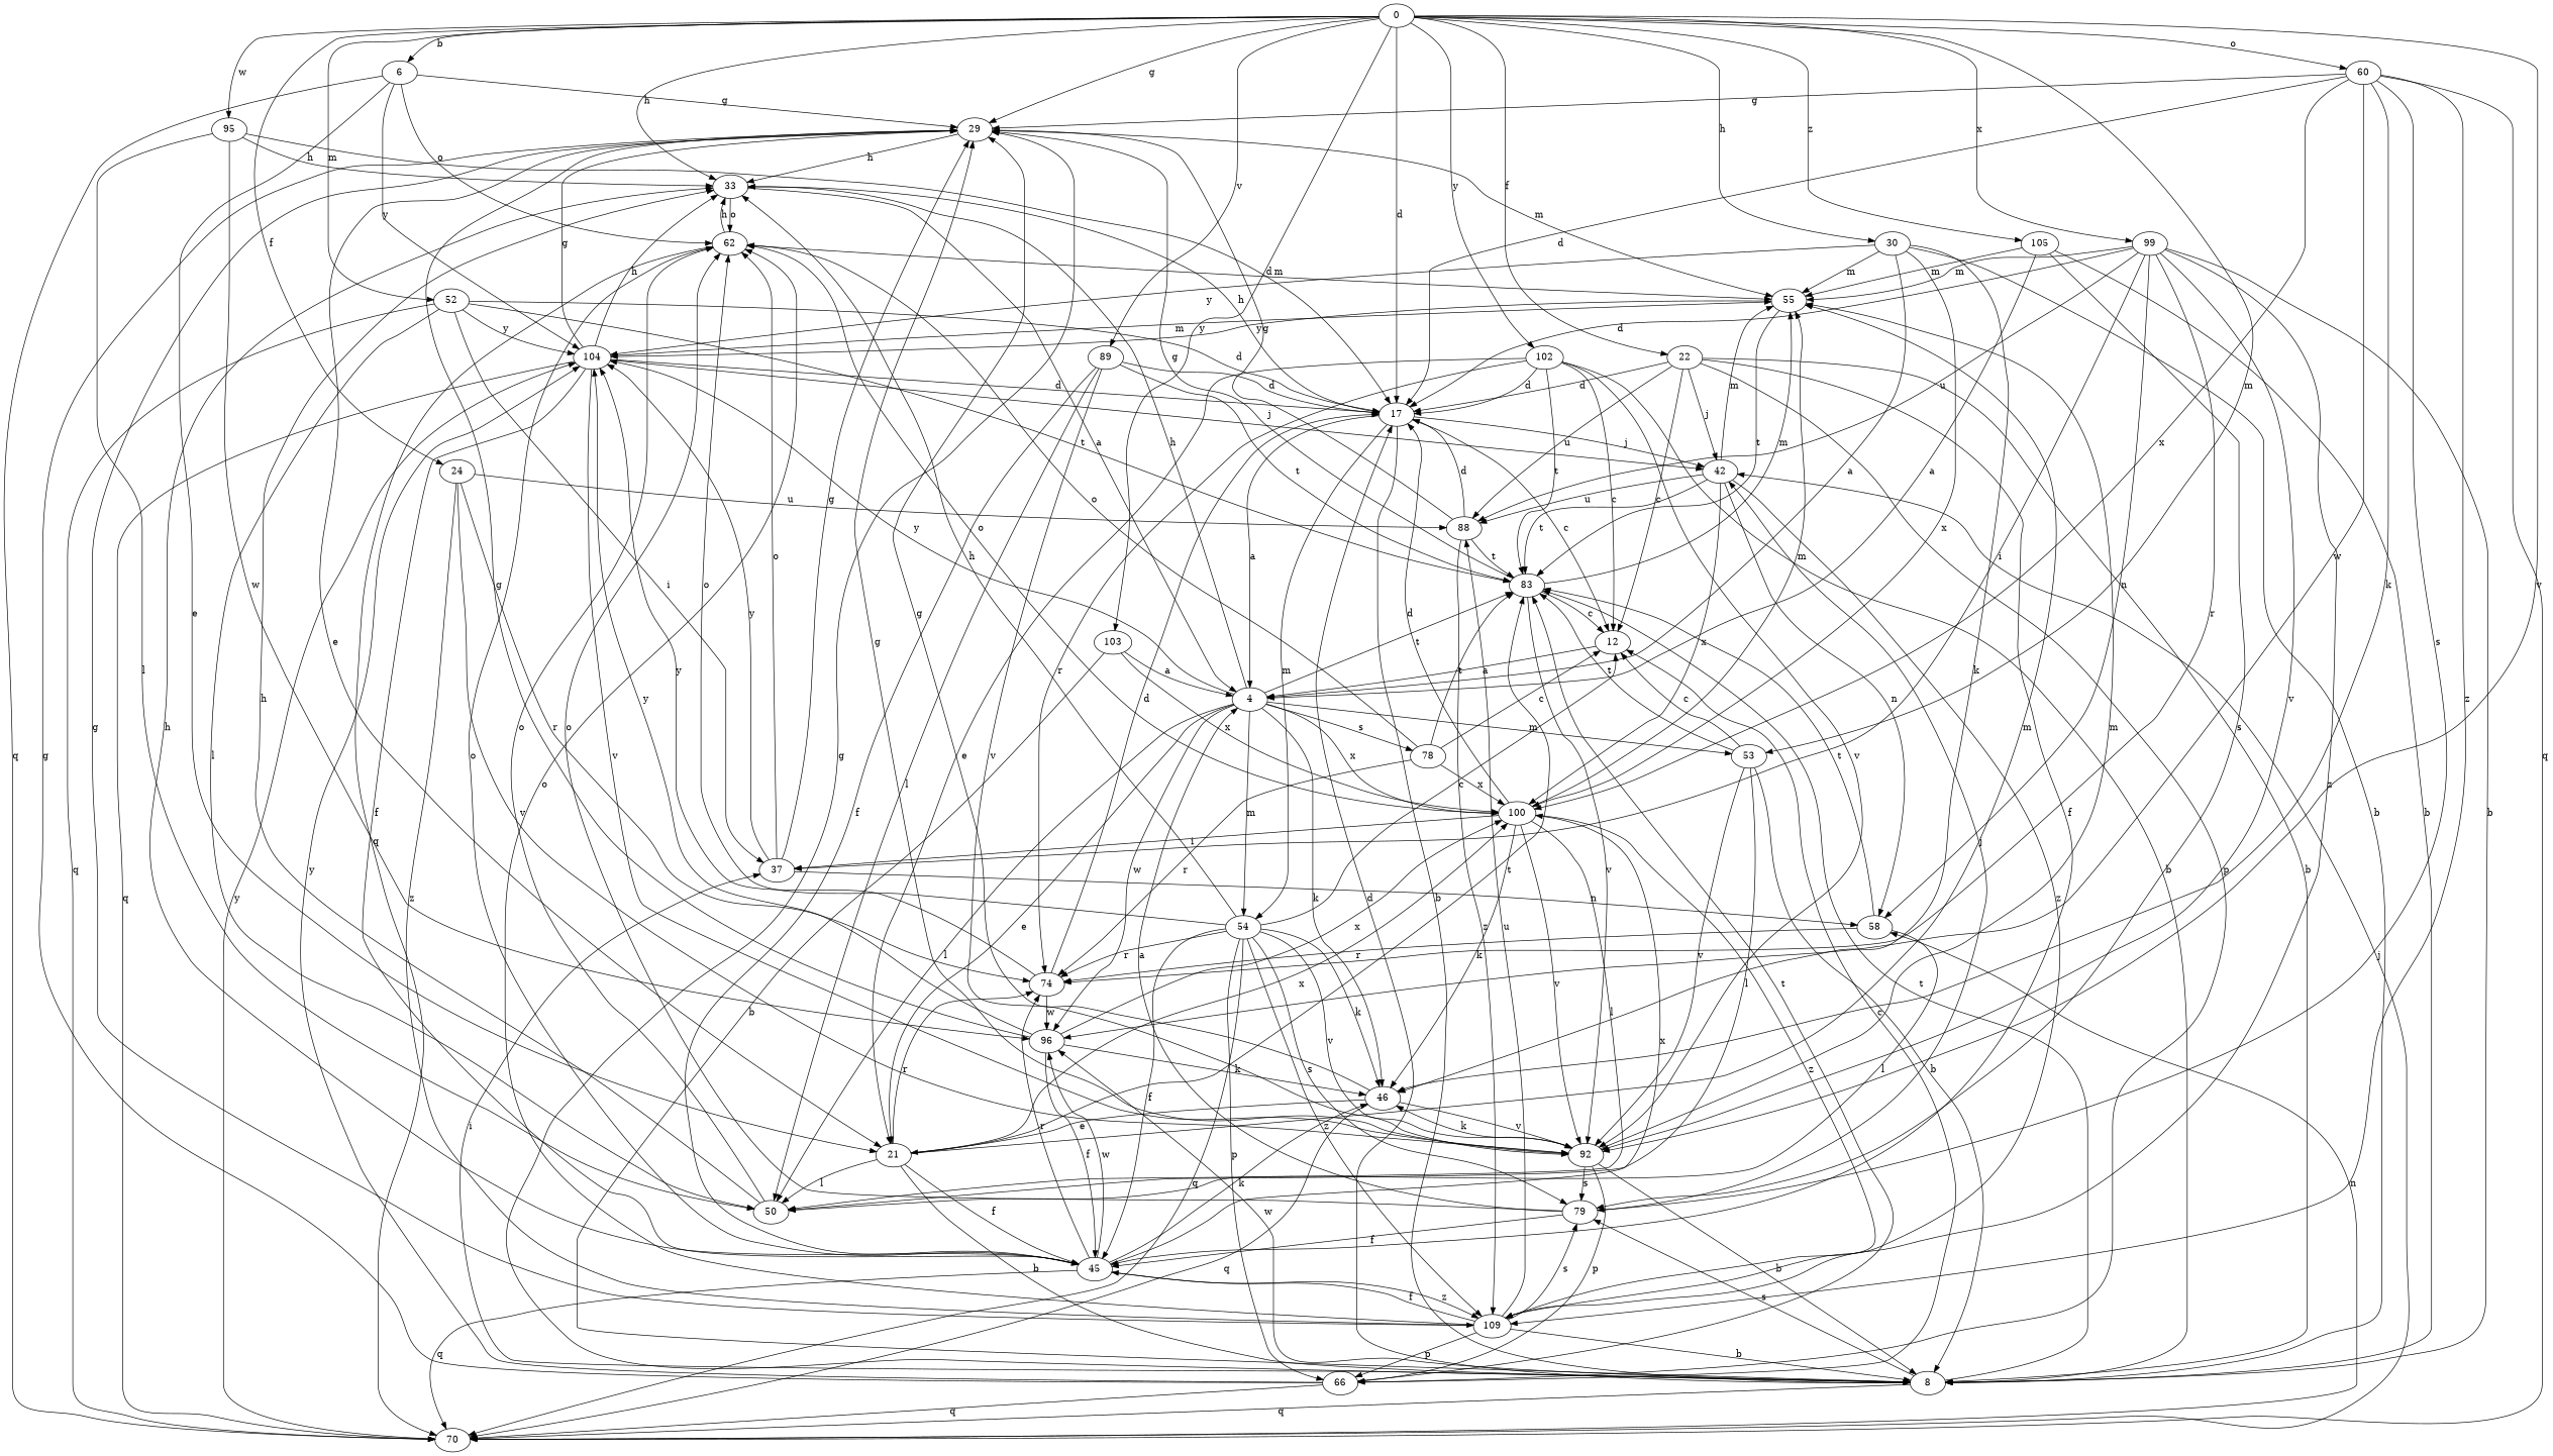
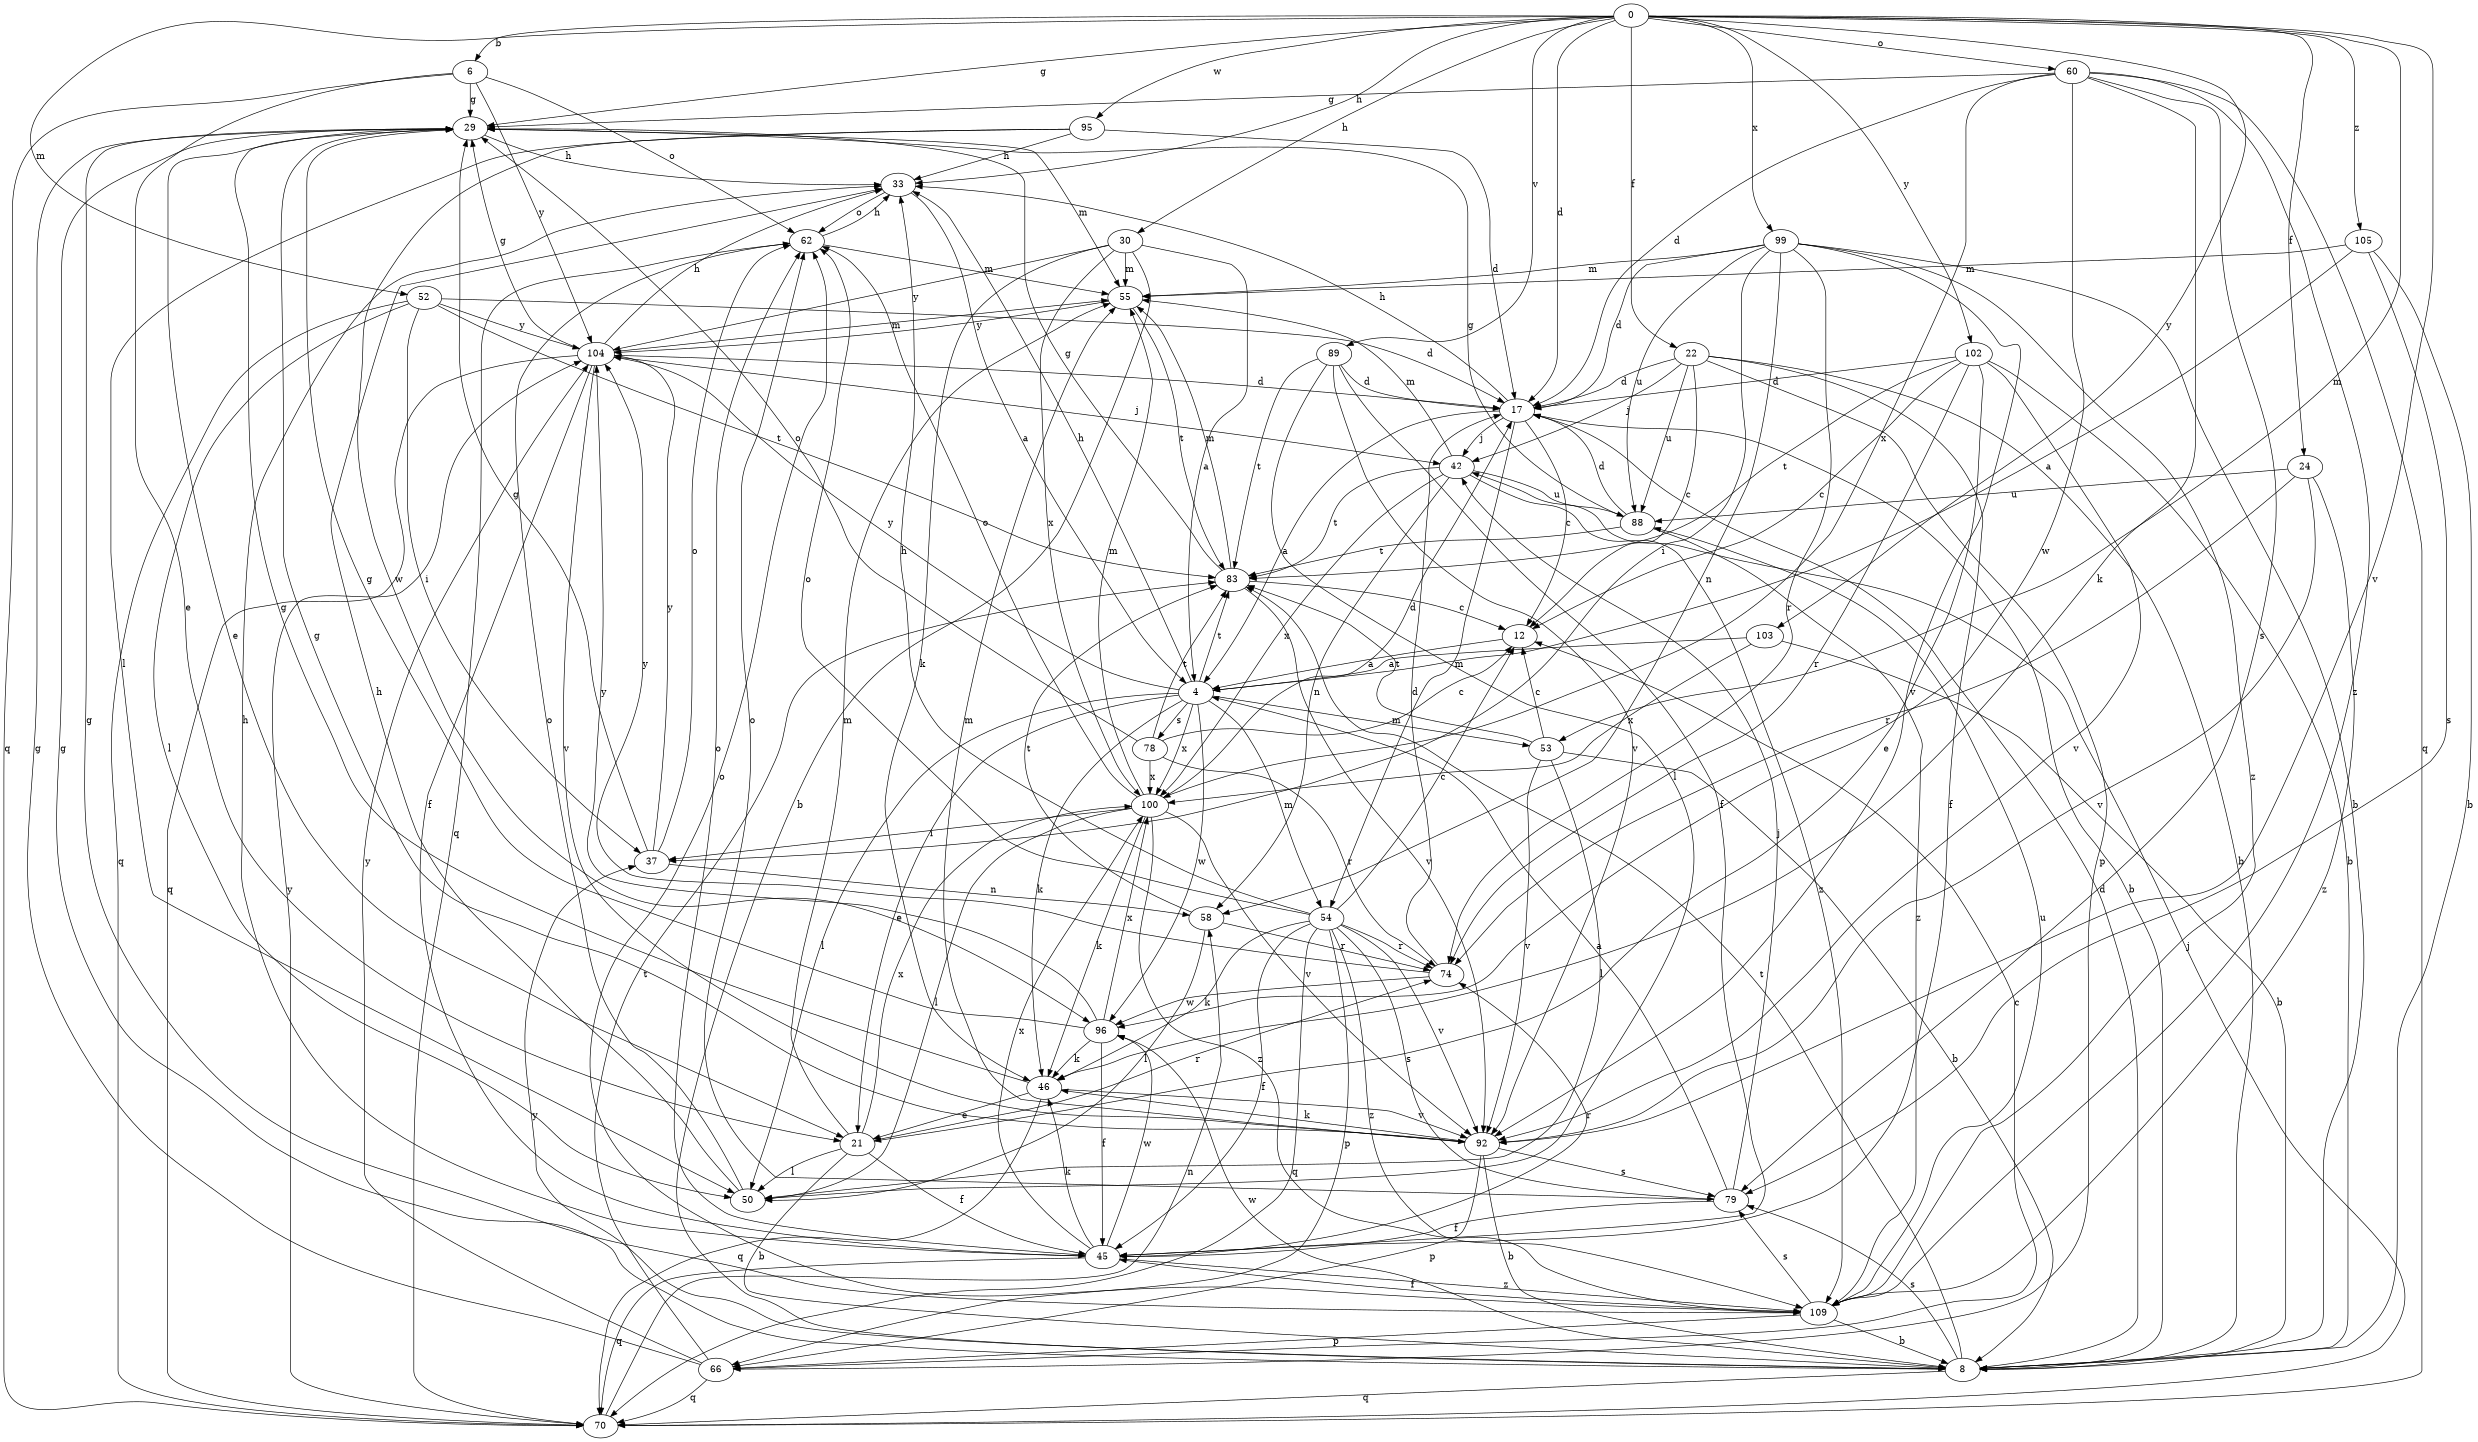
  strict digraph {
    0
    6
    17
    22
    24
    29
    30
    33
    52
    53
    60
    89
    92
    95
    99
    102
    103
    105
    21
    104
    62
    70
    4
    54
    8
    12
    42
    n28 [label=45]
    66
    88
    74
    109
    55
    46
    100
    50
    83
    37
    96
    79
    58
    78
    0 -> 6 [label=b]
    0 -> 17 [label=d]
    0 -> 22 [label=f]
    0 -> 24 [label=f]
    0 -> 29 [label=g]
    0 -> 30 [label=h]
    0 -> 33 [label=h]
    0 -> 52 [label=m]
    0 -> 53 [label=m]
    0 -> 60 [label=o]
    0 -> 89 [label=v]
    0 -> 92 [label=v]
    0 -> 95 [label=w]
    0 -> 99 [label=x]
    0 -> 102 [label=y]
    0 -> 103 [label=y]
    0 -> 105 [label=z]
    6 -> 29 [label=g]
    6 -> 21 [label=e]
    6 -> 104 [label=y]
    6 -> 62 [label=o]
    6 -> 70 [label=q]
    17 -> 33 [label=h]
    17 -> 4 [label=a]
    17 -> 54 [label=m]
    17 -> 8 [label=b]
    17 -> 12 [label=c]
    17 -> 42 [label=j]
    22 -> 17 [label=d]
    22 -> 8 [label=b]
    22 -> 12 [label=c]
    22 -> 42 [label=j]
    22 -> n28 [label=f]
    22 -> 66 [label=p]
    22 -> 88 [label=u]
    24 -> 92 [label=v]
    24 -> 88 [label=u]
    24 -> 74 [label=r]
    24 -> 109 [label=z]
    29 -> 33 [label=h]
    29 -> 21 [label=e]
    29 -> 55 [label=m]
    30 -> 104 [label=y]
    30 -> 4 [label=a]
    30 -> 8 [label=b]
    30 -> 55 [label=m]
    30 -> 46 [label=k]
    30 -> 100 [label=x]
    33 -> 62 [label=o]
    33 -> 4 [label=a]
    52 -> 17 [label=d]
    52 -> 104 [label=y]
    52 -> 70 [label=q]
    52 -> 50 [label=l]
    52 -> 83 [label=t]
    52 -> 37 [label=i]
    53 -> 92 [label=v]
    53 -> 8 [label=b]
    53 -> 12 [label=c]
    53 -> 50 [label=l]
    53 -> 83 [label=t]
    60 -> 17 [label=d]
    60 -> 29 [label=g]
    60 -> 70 [label=q]
    60 -> 109 [label=z]
    60 -> 46 [label=k]
    60 -> 100 [label=x]
    60 -> 96 [label=w]
    60 -> 79 [label=s]
    89 -> 17 [label=d]
    89 -> 92 [label=v]
    89 -> n28 [label=f]
    89 -> 50 [label=l]
    89 -> 83 [label=t]
    92 -> 29 [label=g]
    92 -> 8 [label=b]
    92 -> 66 [label=p]
    92 -> 55 [label=m]
    92 -> 46 [label=k]
    92 -> 79 [label=s]
    95 -> 17 [label=d]
    95 -> 33 [label=h]
    95 -> 50 [label=l]
    95 -> 96 [label=w]
    99 -> 17 [label=d]
    99 -> 92 [label=v]
    99 -> 8 [label=b]
    99 -> 88 [label=u]
    99 -> 74 [label=r]
    99 -> 109 [label=z]
    99 -> 55 [label=m]
    99 -> 37 [label=i]
    99 -> 58 [label=n]
    102 -> 17 [label=d]
    102 -> 92 [label=v]
    102 -> 21 [label=e]
    102 -> 8 [label=b]
    102 -> 12 [label=c]
    102 -> 74 [label=r]
    102 -> 83 [label=t]
    103 -> 4 [label=a]
    103 -> 8 [label=b]
    103 -> 100 [label=x]
    105 -> 4 [label=a]
    105 -> 8 [label=b]
    105 -> 55 [label=m]
    105 -> 79 [label=s]
    21 -> 8 [label=b]
    21 -> n28 [label=f]
    21 -> 74 [label=r]
    21 -> 55 [label=m]
    21 -> 100 [label=x]
    21 -> 50 [label=l]
-   21 -> 83 [label=t]
    104 -> 17 [label=d]
    104 -> 29 [label=g]
    104 -> 33 [label=h]
    104 -> 92 [label=v]
    104 -> 70 [label=q]
    104 -> 42 [label=j]
    104 -> n28 [label=f]
    104 -> 55 [label=m]
    62 -> 33 [label=h]
    62 -> 70 [label=q]
    62 -> 55 [label=m]
    70 -> 104 [label=y]
    70 -> 42 [label=j]
    70 -> 58 [label=n]
    4 -> 33 [label=h]
    4 -> 53 [label=m]
    4 -> 21 [label=e]
    4 -> 104 [label=y]
    4 -> 54 [label=m]
    4 -> 46 [label=k]
    4 -> 100 [label=x]
    4 -> 50 [label=l]
    4 -> 83 [label=t]
    4 -> 96 [label=w]
    4 -> 78 [label=s]
    54 -> 33 [label=h]
    54 -> 92 [label=v]
    54 -> 62 [label=o]
    54 -> 70 [label=q]
    54 -> 12 [label=c]
    54 -> n28 [label=f]
    54 -> 66 [label=p]
    54 -> 74 [label=r]
    54 -> 109 [label=z]
    54 -> 46 [label=k]
    54 -> 79 [label=s]
    8 -> 17 [label=d]
    8 -> 29 [label=g]
    8 -> 70 [label=q]
    8 -> 83 [label=t]
-   8 -> 37 [label=i]
+   8 -> 37 [label=y]
    8 -> 96 [label=w]
    8 -> 79 [label=s]
    12 -> 4 [label=a]
    42 -> 88 [label=u]
    42 -> 109 [label=z]
    42 -> 55 [label=m]
    42 -> 100 [label=x]
    42 -> 83 [label=t]
    42 -> 58 [label=n]
    n28 -> 33 [label=h]
    n28 -> 62 [label=o]
    n28 -> 70 [label=q]
    n28 -> 74 [label=r]
    n28 -> 109 [label=z]
    n28 -> 46 [label=k]
    n28 -> 100 [label=x]
    n28 -> 96 [label=w]
    66 -> 29 [label=g]
    66 -> 104 [label=y]
    66 -> 70 [label=q]
    66 -> 12 [label=c]
    66 -> 83 [label=t]
    88 -> 17 [label=d]
    88 -> 29 [label=g]
    88 -> 109 [label=z]
    88 -> 83 [label=t]
    74 -> 17 [label=d]
    74 -> 104 [label=y]
    74 -> 96 [label=w]
    109 -> 29 [label=g]
    109 -> 62 [label=o]
    109 -> 8 [label=b]
    109 -> n28 [label=f]
    109 -> 66 [label=p]
    109 -> 88 [label=u]
    109 -> 79 [label=s]
    55 -> 104 [label=y]
    55 -> 83 [label=t]
    46 -> 29 [label=g]
    46 -> 92 [label=v]
    46 -> 21 [label=e]
    46 -> 70 [label=q]
    100 -> 17 [label=d]
    100 -> 92 [label=v]
    100 -> 62 [label=o]
    100 -> 109 [label=z]
    100 -> 55 [label=m]
    100 -> 46 [label=k]
    100 -> 50 [label=l]
    100 -> 37 [label=i]
    50 -> 33 [label=h]
    50 -> 62 [label=o]
    83 -> 29 [label=g]
    83 -> 92 [label=v]
    83 -> 12 [label=c]
    83 -> 55 [label=m]
    37 -> 29 [label=g]
    37 -> 104 [label=y]
    37 -> 62 [label=o]
    37 -> 58 [label=n]
    96 -> 29 [label=g]
    96 -> 104 [label=y]
    96 -> n28 [label=f]
    96 -> 46 [label=k]
    96 -> 100 [label=x]
    79 -> 62 [label=o]
    79 -> 4 [label=a]
    79 -> 42 [label=j]
    79 -> n28 [label=f]
    58 -> 74 [label=r]
    58 -> 50 [label=l]
    58 -> 83 [label=t]
-   78 -> 62 [label=o]
+   78 -> 29 [label=o]
    78 -> 12 [label=c]
    78 -> 74 [label=r]
    78 -> 100 [label=x]
    78 -> 83 [label=t]
  }
